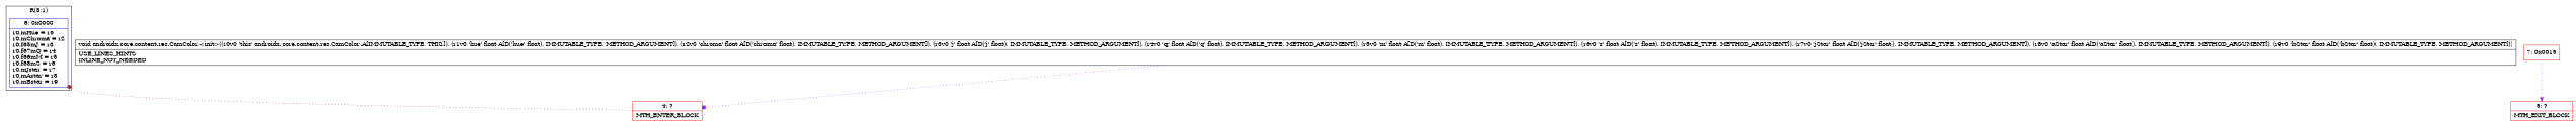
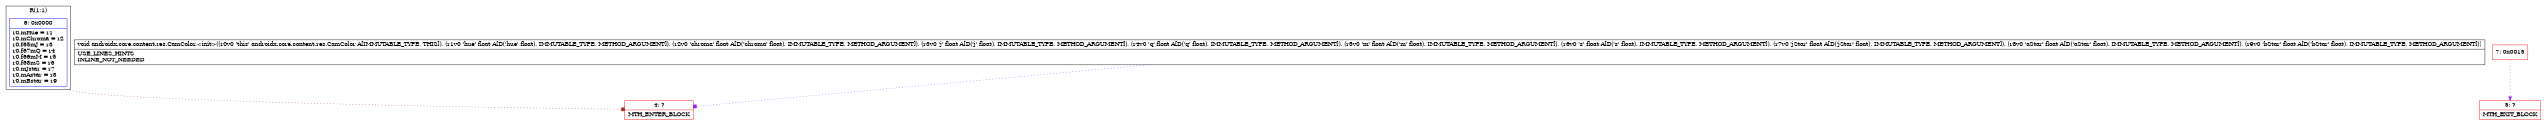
  digraph {
    node [color=red shape=record]
    edge [arrowhead=box color=purple style=dotted]
-   n1 [color=blue label="{6\:\ 0x0000|r0.mHue = r5\lr0.mChroma = r2\lr0.f65mJ = r3\lr0.f67mQ = r4\lr0.f66mM = r5\lr0.f68mS = r6\lr0.mJstar = r7\lr0.mAstar = r8\lr0.mBstar = r9\l}"]
+   n1 [color=blue label="{6\:\ 0x0000|r0.mHue = r1\lr0.mChroma = r2\lr0.f65mJ = r3\lr0.f67mQ = r4\lr0.f66mM = r5\lr0.f68mS = r6\lr0.mJstar = r7\lr0.mAstar = r8\lr0.mBstar = r9\l}"]
    n2 [label="{7\:\ 0x0015}"]
    n3 [label="{5\:\ ?|MTH_EXIT_BLOCK\l}"]
    n4 [label="{4\:\ ?|MTH_ENTER_BLOCK\l}"]
    n5 [label="{void androidx.core.content.res.CamColor.\<init\>((r0v0 'this' androidx.core.content.res.CamColor A[IMMUTABLE_TYPE, THIS]), (r1v0 'hue' float A[D('hue' float), IMMUTABLE_TYPE, METHOD_ARGUMENT]), (r2v0 'chroma' float A[D('chroma' float), IMMUTABLE_TYPE, METHOD_ARGUMENT]), (r3v0 'j' float A[D('j' float), IMMUTABLE_TYPE, METHOD_ARGUMENT]), (r4v0 'q' float A[D('q' float), IMMUTABLE_TYPE, METHOD_ARGUMENT]), (r5v0 'm' float A[D('m' float), IMMUTABLE_TYPE, METHOD_ARGUMENT]), (r6v0 's' float A[D('s' float), IMMUTABLE_TYPE, METHOD_ARGUMENT]), (r7v0 'jStar' float A[D('jStar' float), IMMUTABLE_TYPE, METHOD_ARGUMENT]), (r8v0 'aStar' float A[D('aStar' float), IMMUTABLE_TYPE, METHOD_ARGUMENT]), (r9v0 'bStar' float A[D('bStar' float), IMMUTABLE_TYPE, METHOD_ARGUMENT]))  | USE_LINES_HINTS\lINLINE_NOT_NEEDED\l}" color=""]
    subgraph cluster_1 {
-     label="R(5:1)"
+     label="R(1:1)"
      n1
    }
    n2 -> n3 [arrowhead=normal]
-   n4 -> n1 [color=brown]
+   n1 -> n4 [color=brown]
    n5 -> n4
  }
